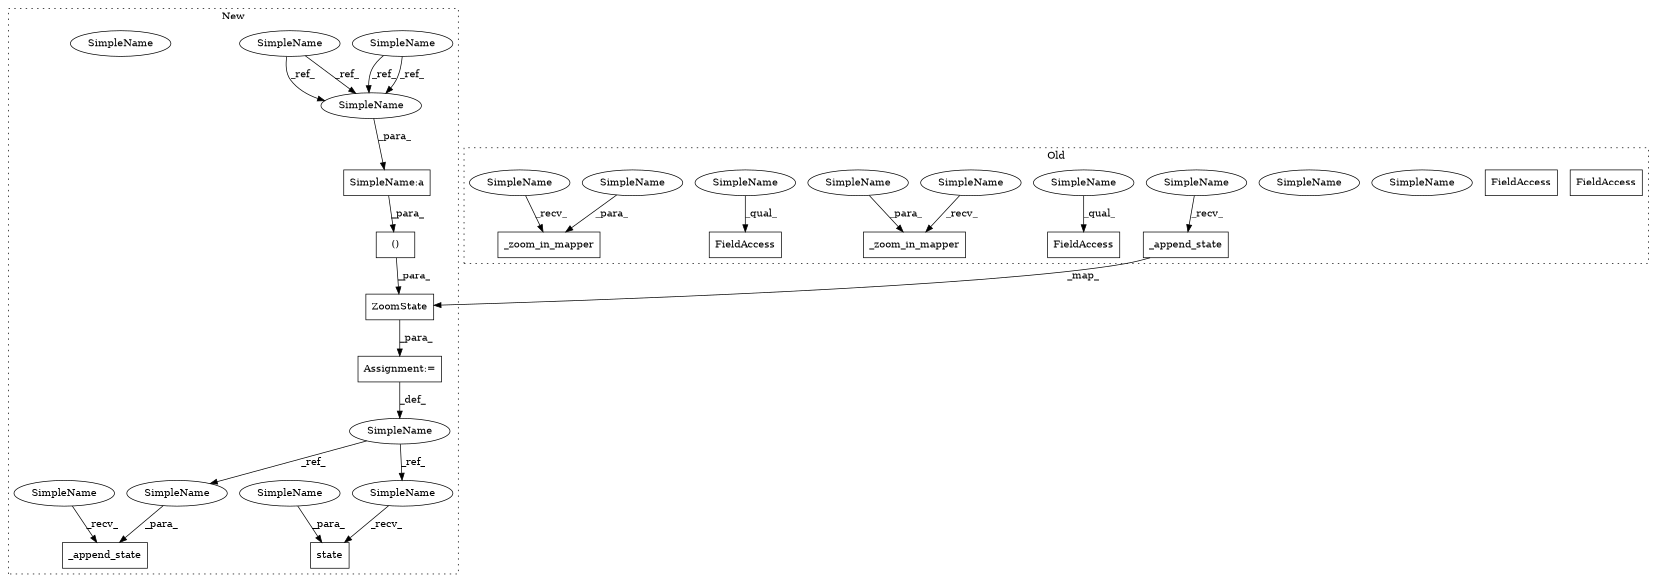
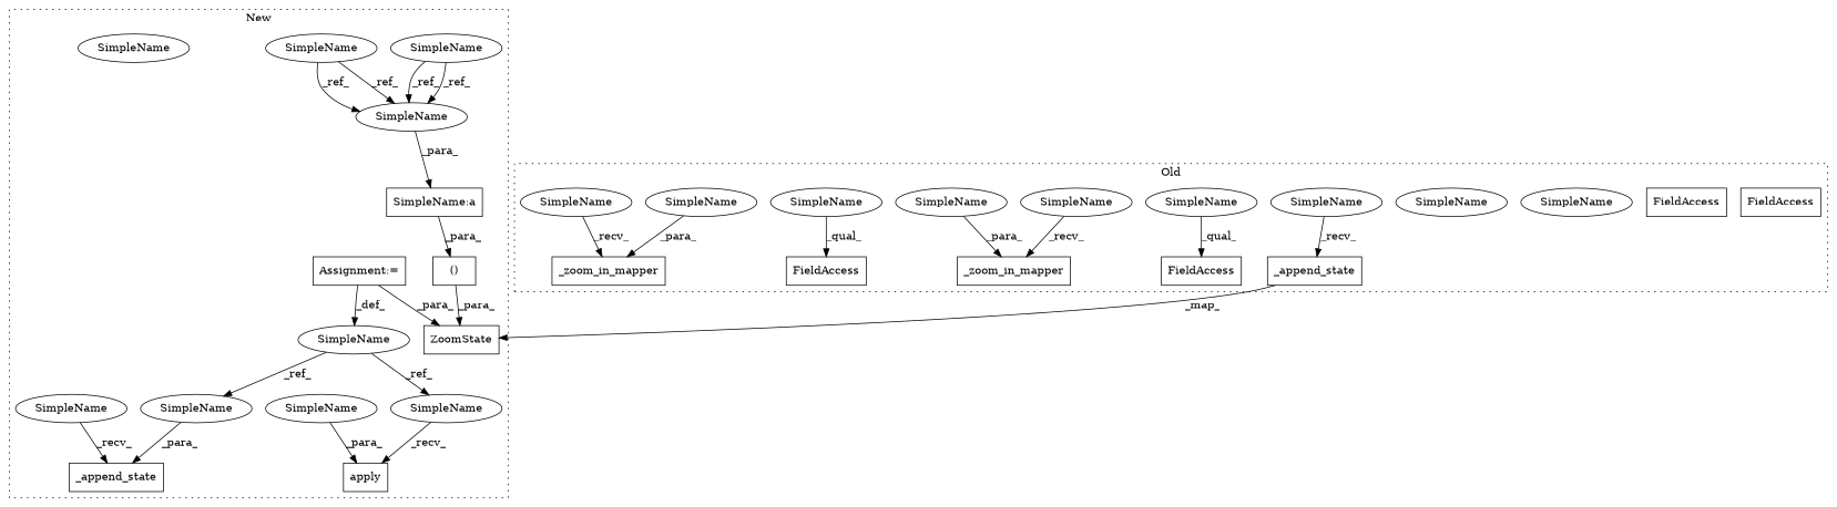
  digraph {
    node [a=42 l=6 s=1531 shape=ellipse]
    n1 [a=32 l="16,1" label=_zoom_in_mapper s="1379,1429" shape=box]
    n2 [a=32 l="19,2" label=_append_state s="1617,1685" shape=box]
    n3 [a=32 l="16,1" label=_zoom_in_mapper s="1515,1565" shape=box]
    n4 [a=22 l=14 label=FieldAccess shape=box]
    n5 [a=22 l=14 label=FieldAccess s=1395 shape=box]
    n6 [a=22 l=18 label=FieldAccess s=1574 shape=box]
    n7 [a=22 l=18 label=FieldAccess s=1438 shape=box]
    n8 [label=SimpleName s=1559]
    n9 [label=SimpleName s=1423]
    n10 [l=4 label=SimpleName s=1612]
    n11 [l=4 label=SimpleName s=1510]
    n12 [l=4 label=SimpleName s=1395]
    n13 [l=4 label=SimpleName s=1374]
    n14 [l=4 label=SimpleName]
    n15 [label=SimpleName s=1559]
    n16 [label=SimpleName s=1423]
-   n17 [a=32 l="6,1" label=state s="2791,2801" shape=box]
+   n17 [a=32 l="6,1" label=apply s="2791,2801" shape=box]
    n18 [a=27 l=3 label="SimpleName:a" s=2409 shape=box]
    n19 [a=106 l=45 label="()" s=2727 shape=box]
    n20 [a=32 l="14,1" label=_append_state s="2813,2837" shape=box]
    n21 [a=32 l="15,2" label=ZoomState s="2656,2772" shape=box]
    n22 [l=10 label=SimpleName s=2645]
    n23 [label=SimpleName s=2338]
    n24 [label=SimpleName s=2301]
    n25 [a=7 l=1 label="Assignment:=" s=2655 shape=box]
    n26 [label=SimpleName s=2412]
    n27 [l=10 label=SimpleName s=2780]
    n28 [l=10 label=SimpleName s=2827]
    n29 [label=SimpleName s=2412]
    n30 [l=4 label=SimpleName s=2797]
    n31 [l=4 label=SimpleName s=2808]
    subgraph cluster_1 {
      label=Old
      style=dotted
      n1
      n2
      n3
      n4
      n5
      n6
      n7
      n8
      n9
      n10
      n11
      n12
      n13
      n14
      n15
      n16
    }
    subgraph cluster_2 {
      label=New
      style=dotted
      n17
      n18
      n19
      n20
      n21
      n22
      n23
      n24
      n25
      n26
      n27
      n28
      n29
      n30
      n31
    }
    n2 -> n21 [label=_map_]
    n10 -> n2 [label=_recv_]
    n11 -> n3 [label=_recv_]
    n12 -> n5 [label=_qual_]
    n13 -> n1 [label=_recv_]
    n14 -> n4 [label=_qual_]
    n15 -> n3 [label=_para_]
    n16 -> n1 [label=_para_]
    n18 -> n19 [label=_para_]
    n19 -> n21 [label=_para_]
-   n21 -> n25 [label=_para_]
+   n25 -> n21 [label=_para_]
    n22 -> n27 [label=_ref_]
    n22 -> n28 [label=_ref_]
    n23 -> n29 [label=_ref_]
    n23 -> n29 [label=_ref_]
    n24 -> n29 [label=_ref_]
    n24 -> n29 [label=_ref_]
    n25 -> n22 [label=_def_]
    n27 -> n17 [label=_recv_]
    n28 -> n20 [label=_para_]
    n29 -> n18 [label=_para_]
    n30 -> n17 [label=_para_]
    n31 -> n20 [label=_recv_]
  }
